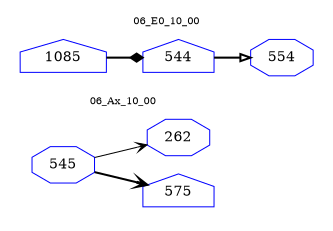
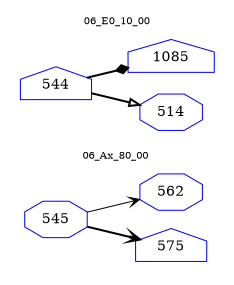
  digraph {
    rankdir=LR
    node [color=blue shape=octagon]
    edge [arrowhead=vee color=black style=bold]
    n1 [label=545]
    n2 [label=575 shape=house]
-   n3 [label=262]
+   n3 [label=562]
    n4 [label=544 shape=house]
-   n5 [label=554]
+   n5 [label=514]
    n6 [label=1085 shape=house]
    subgraph cluster_1 {
      color=white
      fontsize=10
-     label="06_Ax_10_00"
+     label="06_Ax_80_00"
      n1
      n2
      n3
    }
    subgraph cluster_2 {
      color=white
      fontsize=10
      label="06_E0_10_00"
      n4
      n5
      n6
    }
    n1 -> n2
    n1 -> n3 [style=solid]
    n4 -> n5 [arrowhead=onormal]
-   n6 -> n4 [arrowhead=diamond]
+   n4 -> n6 [arrowhead=diamond]
  }
